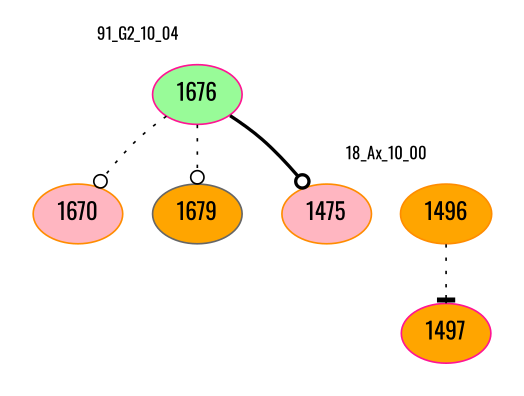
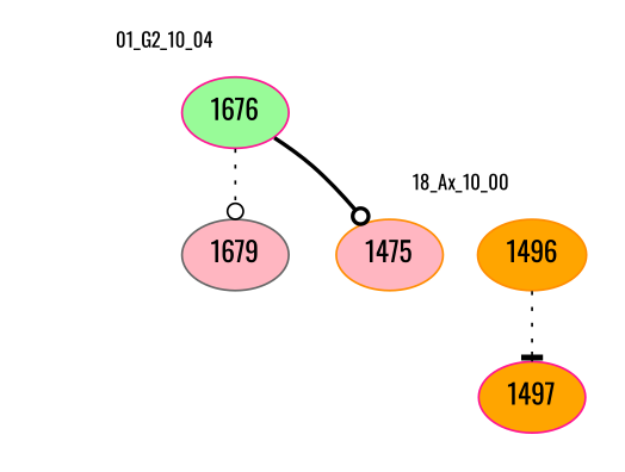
  digraph {
    fontname=Oswald
    node [color=darkorange fillcolor=orange fontname=Oswald style=filled]
    edge [arrowhead=odot color=black fontname=Oswald style=dotted]
    n1 [label=1496]
    n2 [fillcolor=lightpink label=1475]
    n3 [color=deeppink label=1497]
    n4 [color=deeppink fillcolor=palegreen label=1676]
-   n5 [fillcolor=lightpink label=1670]
-   n6 [color=gray40 label=1679]
+   n6 [color=gray40 fillcolor=lightpink label=1679]
    subgraph cluster_1 {
      color=white
      fontsize=10
      label="18_Ax_10_00"
      n1
      n2
      n3
    }
    subgraph cluster_2 {
      color=white
      fontsize=10
-     label="91_G2_10_04"
+     label="01_G2_10_04"
      n4
-     n5
      n6
    }
    n1 -> n3 [arrowhead=tee]
    n4 -> n2 [style=bold]
-   n4 -> n5
    n4 -> n6
  }
